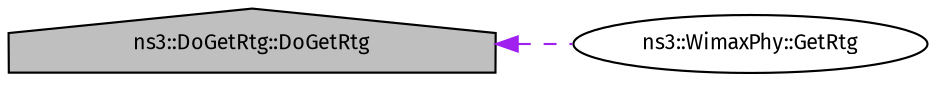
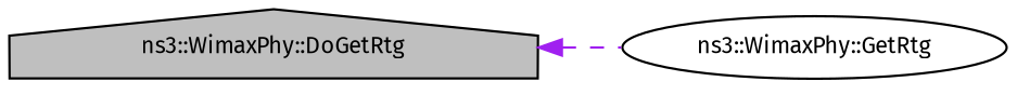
  digraph {
    rankdir=LR
    fontname="Fira Sans"
    node [color=black fontname="Fira Sans" fontsize=10 style=filled]
-   n1 [fillcolor=grey75 fontcolor=black height=0.2 label="ns3::DoGetRtg::DoGetRtg" shape=house width=0.4]
+   n1 [fillcolor=grey75 fontcolor=black height=0.2 label="ns3::WimaxPhy::DoGetRtg" shape=house width=0.4]
    n2 [fillcolor=white height=0.2 label="ns3::WimaxPhy::GetRtg" shape=ellipse width=0.4]
    n1 -> n2 [color=purple dir=back fontname="Fira Sans" fontsize=10 labelfontname=Helvetica labelfontsize=10 style=dashed]
  }
